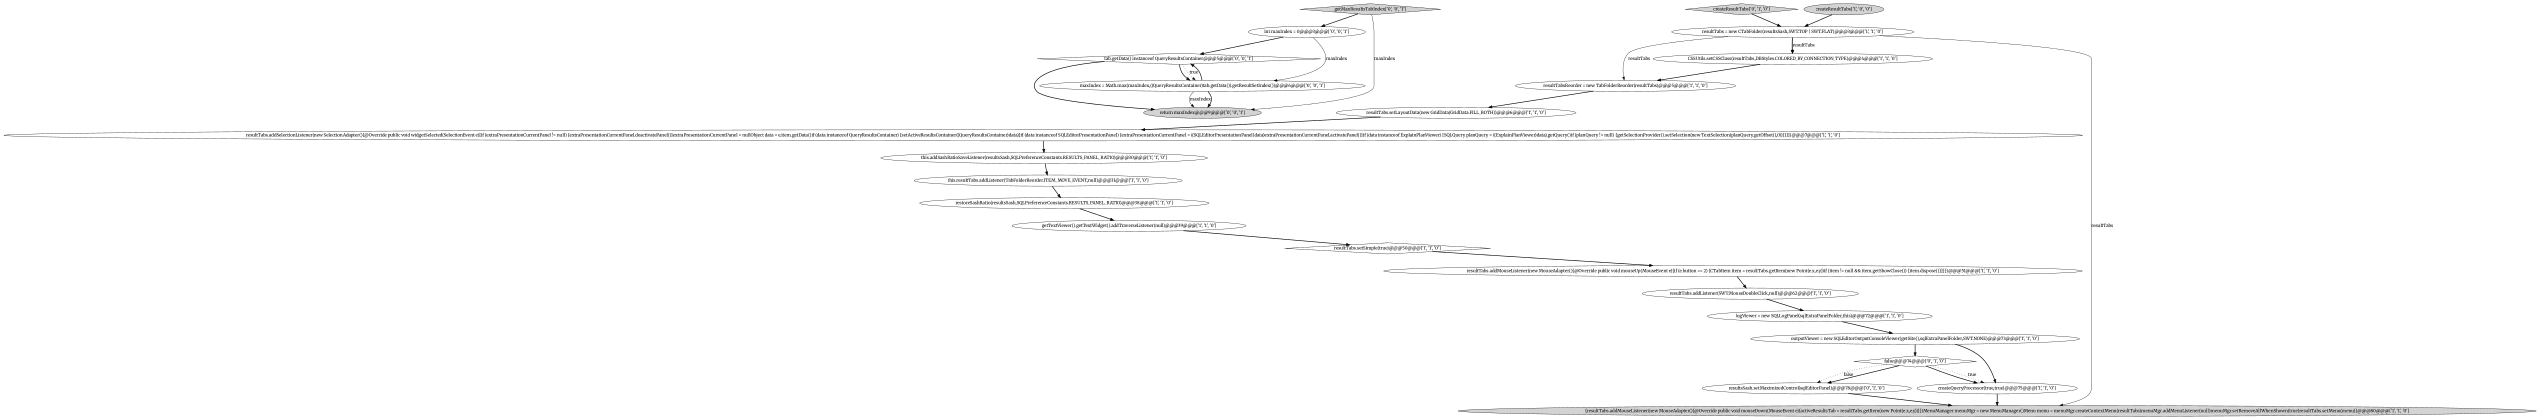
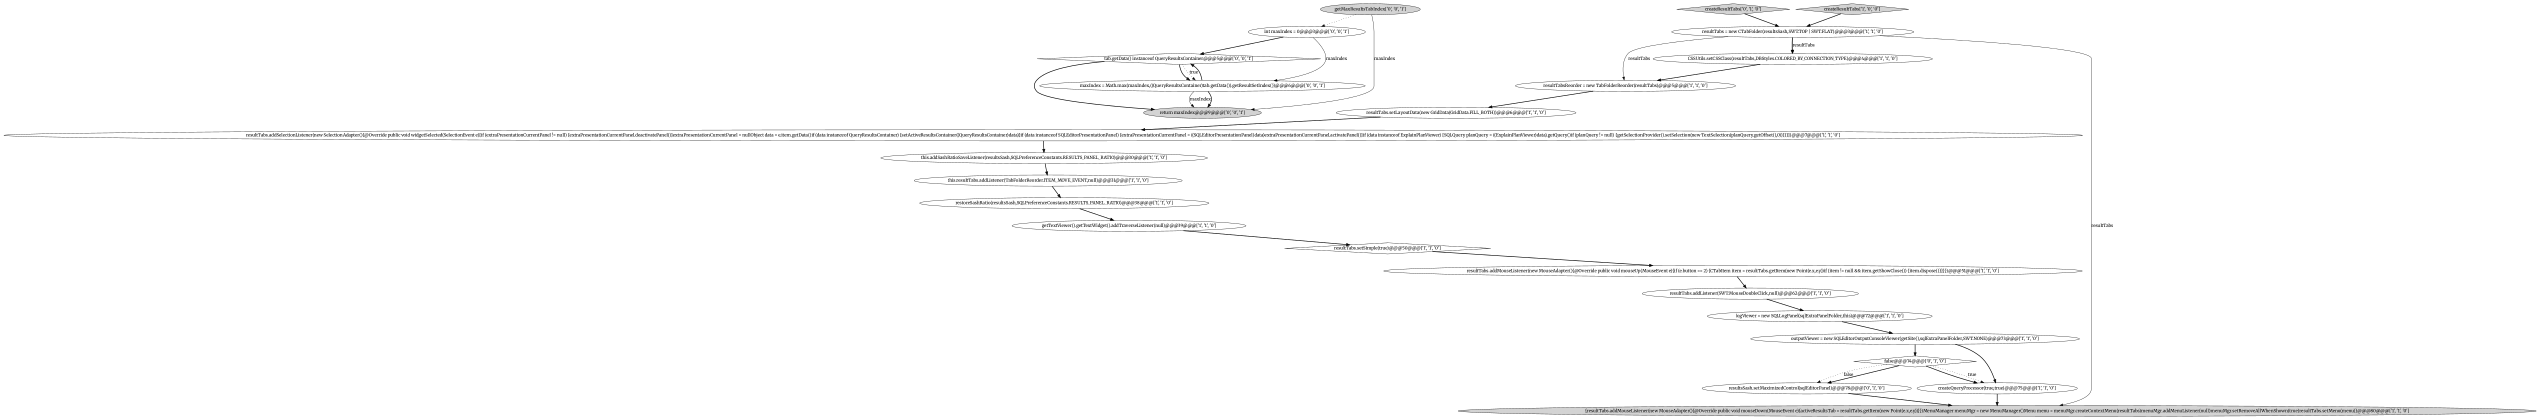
  digraph {
    fontname=Merriweather
    node [fillcolor=white fontname=Merriweather shape=ellipse style=filled]
    edge [fontname=Merriweather style=bold]
-   n1 [fillcolor=lightgray label="getMaxResultsTabIndex['0', '0', '1']" shape=diamond]
+   n1 [fillcolor=lightgray label="getMaxResultsTabIndex['0', '0', '1']"]
    n2 [label="int maxIndex = 0@@@3@@@['0', '0', '1']"]
    n3 [fillcolor=lightgray label="return maxIndex@@@9@@@['0', '0', '1']"]
    n4 [label="tab.getData() instanceof QueryResultsContainer@@@5@@@['0', '0', '1']" shape=diamond]
    n5 [label="maxIndex = Math.max(maxIndex,((QueryResultsContainer)tab.getData()).getResultSetIndex())@@@6@@@['0', '0', '1']"]
    n6 [label="resultTabs.addListener(SWT.MouseDoubleClick,null)@@@62@@@['1', '1', '0']"]
    n7 [label="logViewer = new SQLLogPanel(sqlExtraPanelFolder,this)@@@72@@@['1', '1', '0']"]
    n8 [label="outputViewer = new SQLEditorOutputConsoleViewer(getSite(),sqlExtraPanelFolder,SWT.NONE)@@@73@@@['1', '1', '0']"]
    n9 [label="resultTabsReorder = new TabFolderReorder(resultTabs)@@@5@@@['1', '1', '0']"]
    n10 [label="resultTabs.setLayoutData(new GridData(GridData.FILL_BOTH))@@@6@@@['1', '1', '0']"]
    n11 [label="resultTabs.addSelectionListener(new SelectionAdapter(){@Override public void widgetSelected(SelectionEvent e){if (extraPresentationCurrentPanel != null) {extraPresentationCurrentPanel.deactivatePanel()}extraPresentationCurrentPanel = nullObject data = e.item.getData()if (data instanceof QueryResultsContainer) {setActiveResultsContainer((QueryResultsContainer)data)}if (data instanceof SQLEditorPresentationPanel) {extraPresentationCurrentPanel = ((SQLEditorPresentationPanel)data)extraPresentationCurrentPanel.activatePanel()}if (data instanceof ExplainPlanViewer) {SQLQuery planQuery = ((ExplainPlanViewer)data).getQuery()if (planQuery != null) {getSelectionProvider().setSelection(new TextSelection(planQuery.getOffset(),0))}}}})@@@7@@@['1', '1', '0']"]
    n12 [fillcolor=lightgray label="createResultTabs['0', '1', '0']" shape=diamond]
    n13 [label="resultTabs = new CTabFolder(resultsSash,SWT.TOP | SWT.FLAT)@@@3@@@['1', '1', '0']"]
    n14 [fillcolor=lightgray label="{resultTabs.addMouseListener(new MouseAdapter(){@Override public void mouseDown(MouseEvent e){activeResultsTab = resultTabs.getItem(new Point(e.x,e.y))}})MenuManager menuMgr = new MenuManager()Menu menu = menuMgr.createContextMenu(resultTabs)menuMgr.addMenuListener(null)menuMgr.setRemoveAllWhenShown(true)resultTabs.setMenu(menu)}@@@80@@@['1', '1', '0']"]
    n15 [label="CSSUtils.setCSSClass(resultTabs,DBStyles.COLORED_BY_CONNECTION_TYPE)@@@4@@@['1', '1', '0']"]
    n16 [label="this.resultTabs.addListener(TabFolderReorder.ITEM_MOVE_EVENT,null)@@@31@@@['1', '1', '0']"]
    n17 [label="restoreSashRatio(resultsSash,SQLPreferenceConstants.RESULTS_PANEL_RATIO)@@@38@@@['1', '1', '0']"]
    n18 [label="getTextViewer().getTextWidget().addTraverseListener(null)@@@39@@@['1', '1', '0']"]
    n19 [label="false@@@74@@@['0', '1', '0']" shape=diamond]
    n20 [label="createQueryProcessor(true,true)@@@75@@@['1', '1', '0']"]
    n21 [label="resultsSash.setMaximizedControl(sqlEditorPanel)@@@78@@@['0', '1', '0']"]
-   n22 [fillcolor=lightgray label="createResultTabs['1', '0', '0']"]
+   n22 [fillcolor=lightgray label="createResultTabs['1', '0', '0']" shape=diamond]
    n23 [label="resultTabs.addMouseListener(new MouseAdapter(){@Override public void mouseUp(MouseEvent e){if (e.button == 2) {CTabItem item = resultTabs.getItem(new Point(e.x,e.y))if (item != null && item.getShowClose()) {item.dispose()}}}})@@@51@@@['1', '1', '0']"]
    n24 [label="resultTabs.setSimple(true)@@@50@@@['1', '1', '0']" shape=diamond]
    n25 [label="this.addSashRatioSaveListener(resultsSash,SQLPreferenceConstants.RESULTS_PANEL_RATIO)@@@30@@@['1', '1', '0']"]
-   n1 -> n2
+   n1 -> n2 [style=dotted]
    n1 -> n3 [label=maxIndex style=solid]
    n2 -> n4
    n2 -> n5 [label=maxIndex style=solid]
    n4 -> n3
    n4 -> n5
    n4 -> n5 [label=true style=dotted]
    n5 -> n3 [label=maxIndex style=solid]
    n5 -> n3
    n5 -> n4
    n6 -> n7
    n7 -> n8
    n8 -> n19
    n8 -> n20
    n9 -> n10
    n10 -> n11
    n11 -> n25
    n12 -> n13
    n13 -> n9 [label=resultTabs style=solid]
    n13 -> n14 [label=resultTabs style=solid]
    n13 -> n15 [label=resultTabs style=solid]
    n13 -> n15
    n15 -> n9
    n16 -> n17
    n17 -> n18
    n18 -> n24
    n19 -> n20
    n19 -> n20 [label=true style=dotted]
    n19 -> n21
    n19 -> n21 [label=false style=dotted]
    n20 -> n14
    n21 -> n14
    n22 -> n13
    n23 -> n6
    n24 -> n23
    n25 -> n16
  }
